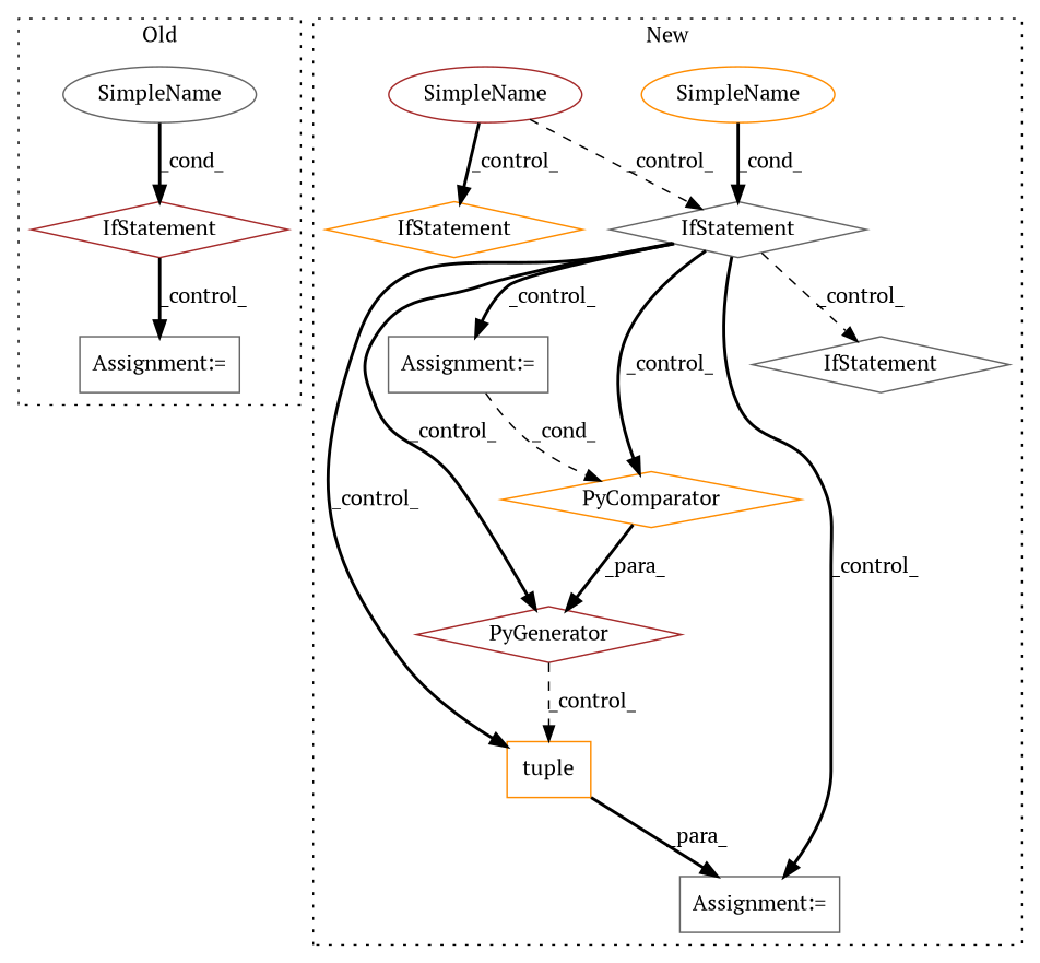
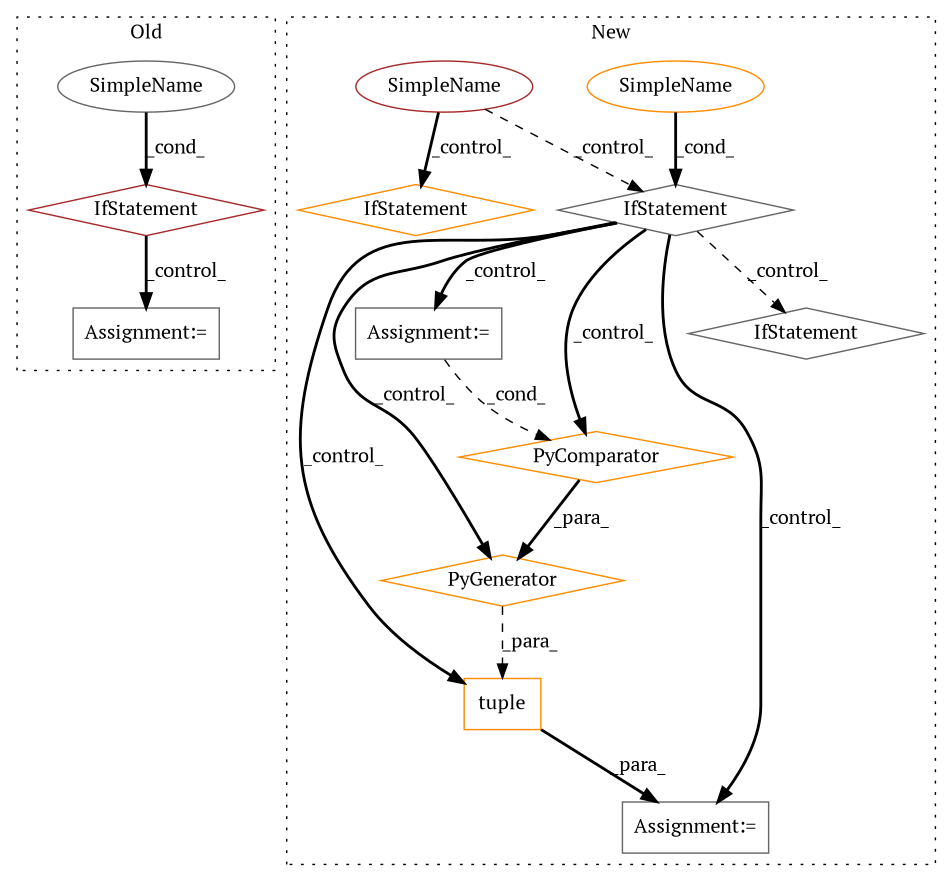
  digraph {
    fontname="PT Serif"
    node [a=25 color=gray40 fontname="PT Serif" l=25 shape=diamond]
    edge [fontname="PT Serif" style=bold]
    n1 [color=brown l="4,2" label=IfStatement s="1437,1466"]
    n2 [a=7 l=1 label="Assignment:=" s=1484 shape=box]
    n3 [a=42 label=SimpleName shape=ellipse l=""]
    n4 [a=32 color=darkorange l="19,-3" label=tuple s="1876,2007" shape=box]
    n5 [a=7 l=1 label="Assignment:=" s=1875 shape=box]
    n6 [a=7 label="Assignment:=" s=1976 shape=box]
    n7 [a=113 color=darkorange label=PyComparator s=1976]
-   n8 [a=107 color=brown l=112 label=PyGenerator s=1895]
+   n8 [a=107 color=darkorange l=112 label=PyGenerator s=1895]
    n9 [l="4,2" label=IfStatement s="1827,1857"]
    n10 [a=42 color=darkorange label=SimpleName shape=ellipse l=""]
    n11 [label=IfStatement s=1976]
    n12 [a=42 color=brown label=SimpleName shape=ellipse l=""]
    n13 [color=darkorange label=IfStatement s=1778]
    subgraph cluster_1 {
      label=Old
      style=dotted
      n1
      n2
      n3
    }
    subgraph cluster_2 {
      label=New
      style=dotted
      n4
      n5
      n6
      n7
      n8
      n9
      n10
      n11
      n12
      n13
    }
    n1 -> n2 [label=_control_]
    n3 -> n1 [label=_cond_]
    n4 -> n5 [label=_para_]
    n6 -> n7 [label=_cond_ style=dashed]
    n7 -> n8 [label=_para_]
-   n8 -> n4 [label=_control_ style=dashed]
+   n8 -> n4 [label=_para_ style=dashed]
    n9 -> n4 [label=_control_]
    n9 -> n5 [label=_control_]
    n9 -> n6 [label=_control_]
    n9 -> n7 [label=_control_]
    n9 -> n8 [label=_control_]
    n9 -> n11 [label=_control_ style=dashed]
    n10 -> n9 [label=_cond_]
    n12 -> n9 [label=_control_ style=dashed]
    n12 -> n13 [label=_control_]
  }
